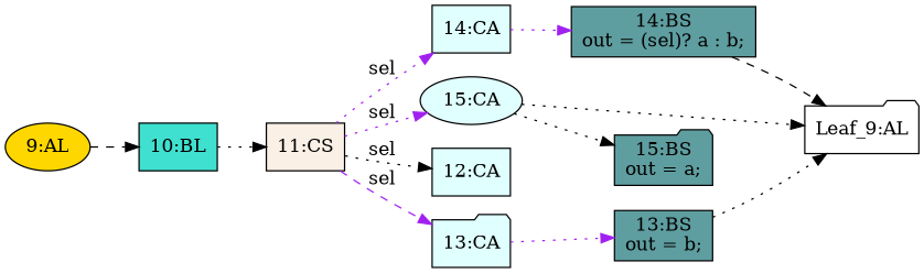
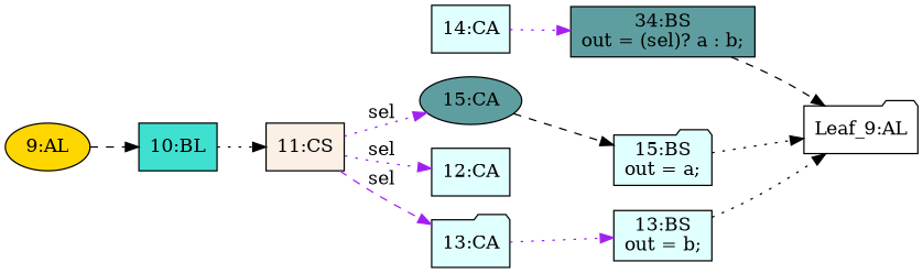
  strict digraph {
    rankdir=LR
    node [shape=box fillcolor=lightcyan statements="[]" style=filled typ=Case]
    edge [color=black cond="[]" lineno=None style=dotted]
    n1 [def_var="['out']" label="Leaf_9:AL" shape=folder fillcolor="" statements="" style="" typ=""]
    n2 [ast="<pyverilog.vparser.ast.Case object at 0x7fc4627b1390>" label="14:CA"]
-   n3 [ast="<pyverilog.vparser.ast.BlockingSubstitution object at 0x7fc4627bd610>" fillcolor=cadetblue label="14:BS\nout = (sel)? a : b;" statements="[<pyverilog.vparser.ast.BlockingSubstitution object at 0x7fc4627bd610>]" typ=BlockingSubstitution]
+   n3 [ast="<pyverilog.vparser.ast.BlockingSubstitution object at 0x7fc4627bd610>" fillcolor=cadetblue label="34:BS\nout = (sel)? a : b;" statements="[<pyverilog.vparser.ast.BlockingSubstitution object at 0x7fc4627bd610>]" typ=BlockingSubstitution]
    n4 [ast="<pyverilog.vparser.ast.CaseStatement object at 0x7fc4627bdc50>" fillcolor=linen label="11:CS" typ=CaseStatement]
-   n5 [ast="<pyverilog.vparser.ast.Case object at 0x7fc4627a6750>" label="15:CA" shape=ellipse]
+   n5 [ast="<pyverilog.vparser.ast.Case object at 0x7fc4627a6750>" fillcolor=cadetblue label="15:CA" shape=ellipse]
    n6 [ast="<pyverilog.vparser.ast.Case object at 0x7fc4627a3e10>" label="12:CA"]
    n7 [ast="<pyverilog.vparser.ast.Case object at 0x7fc46274e550>" label="13:CA" shape=folder]
-   n8 [ast="<pyverilog.vparser.ast.BlockingSubstitution object at 0x7fc4627a6150>" fillcolor=cadetblue label="15:BS\nout = a;" shape=folder statements="[<pyverilog.vparser.ast.BlockingSubstitution object at 0x7fc4627a6150>]" typ=BlockingSubstitution]
-   n9 [ast="<pyverilog.vparser.ast.BlockingSubstitution object at 0x7fc4627b1150>" fillcolor=cadetblue label="13:BS\nout = b;" statements="[<pyverilog.vparser.ast.BlockingSubstitution object at 0x7fc4627b1150>]" typ=BlockingSubstitution]
+   n8 [ast="<pyverilog.vparser.ast.BlockingSubstitution object at 0x7fc4627a6150>" label="15:BS\nout = a;" shape=folder statements="[<pyverilog.vparser.ast.BlockingSubstitution object at 0x7fc4627a6150>]" typ=BlockingSubstitution]
+   n9 [ast="<pyverilog.vparser.ast.BlockingSubstitution object at 0x7fc4627b1150>" label="13:BS\nout = b;" statements="[<pyverilog.vparser.ast.BlockingSubstitution object at 0x7fc4627b1150>]" typ=BlockingSubstitution]
    n10 [ast="<pyverilog.vparser.ast.Always object at 0x7fc4627a3d10>" clk_sens=False fillcolor=gold label="9:AL" sens="['a', 'b', 'sel']" shape=ellipse typ=Always use_var="['a', 'sel', 'b']"]
    n11 [ast="<pyverilog.vparser.ast.Block object at 0x7fc4627a3110>" fillcolor=turquoise label="10:BL" typ=Block]
    n2 -> n3 [color=purple]
    n3 -> n1 [style=dashed]
-   n4 -> n2 [color=purple cond="['sel']" label=sel lineno=11]
    n4 -> n5 [color=purple cond="['sel']" label=sel lineno=11]
-   n4 -> n6 [cond="['sel']" label=sel lineno=11]
+   n4 -> n6 [color=purple cond="['sel']" label=sel lineno=11]
    n4 -> n7 [color=purple cond="['sel']" label=sel lineno=11 style=dashed]
-   n5 -> n8
+   n5 -> n8 [style=dashed]
    n7 -> n9 [color=purple]
-   n5 -> n1
+   n8 -> n1
    n9 -> n1
    n10 -> n11 [style=dashed]
    n11 -> n4
  }
